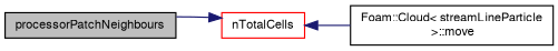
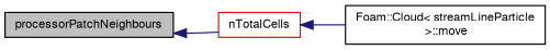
  digraph {
    rankdir=LR
    node [color=black fontname=FreeSans fontsize=10 shape=record]
    edge [color=midnightblue dir=back fontname=FreeSans fontsize=10 labelfontname=FreeSans labelfontsize=10 style=solid]
    n1 [fillcolor=grey75 fontcolor=black height=0.2 label=processorPatchNeighbours style=filled width=0.4]
    n2 [color=red height=0.2 label=nTotalCells width=0.4]
    n3 [height=0.2 label="Foam::Cloud\< streamLineParticle\l \>::move" width=0.4]
-   n2 -> n1
+   n1 -> n2
    n2 -> n3
  }
